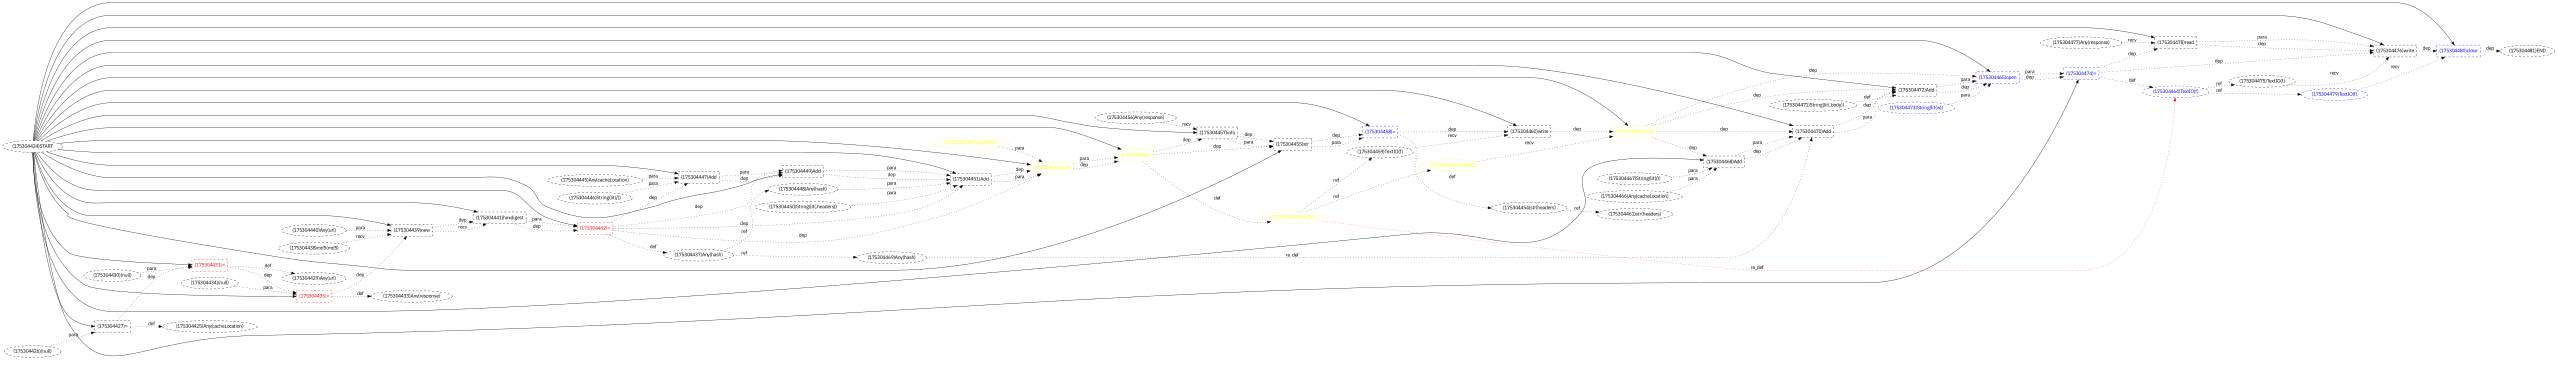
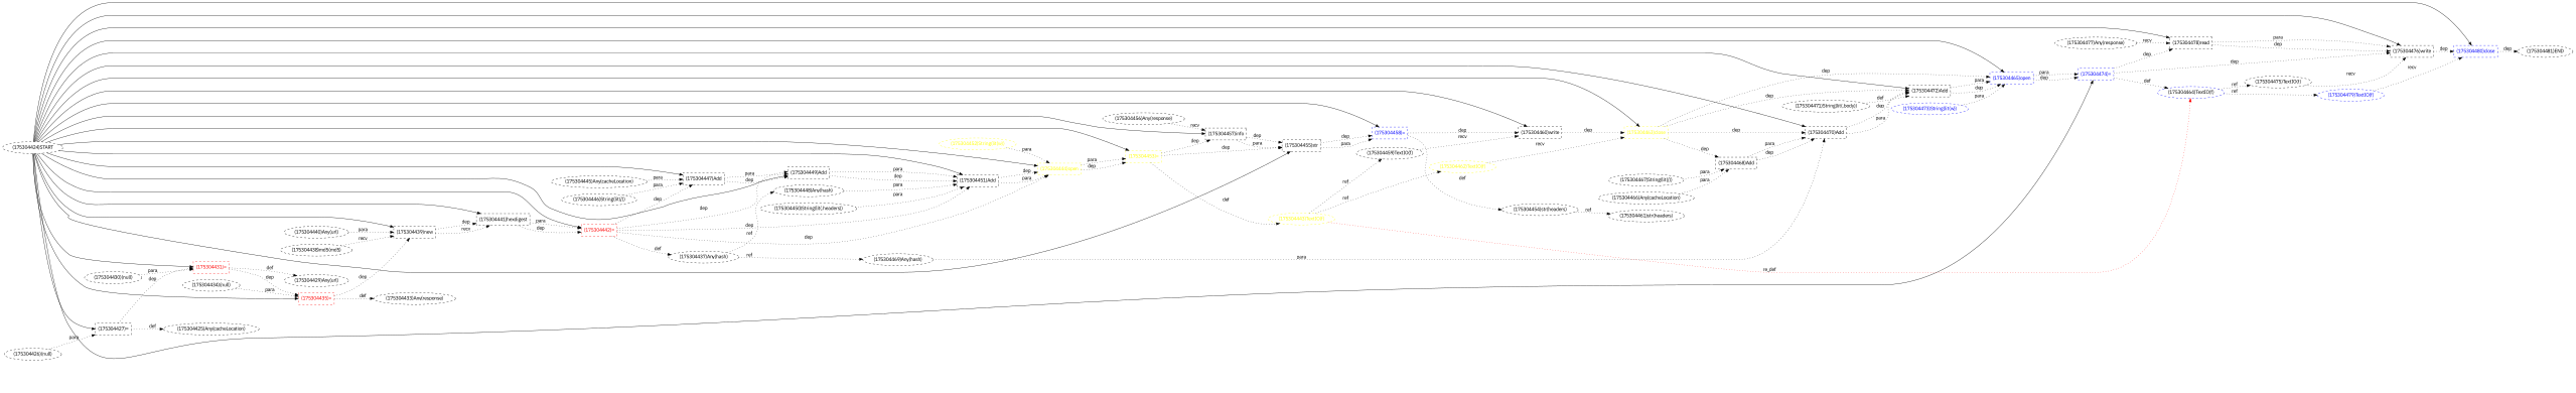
  digraph {
    fontname="IBM Plex Sans"
    rankdir=LR
    node [fontname="IBM Plex Sans" shape=ellipse style=dashed]
    edge [fontname="IBM Plex Sans" style=dotted]
    n1 [label="(175304439)new" shape=box]
    n2 [label="(175304441)hexdigest" shape=box]
    n3 [color=red fontcolor=red label="(175304442)=" shape=box]
    n4 [label="(175304440)Any(url)"]
    n5 [color=blue fontcolor=blue label="(175304474)=" shape=box]
    n6 [label="(175304478)read" shape=box]
    n7 [label="(175304476)write" shape=box]
-   n8 [color=blue fontcolor=blue label="(175304464)TextIO(f)"]
+   n8 [color=blue fontcolor=black label="(175304464)TextIO(f)"]
    n9 [color=blue fontcolor=blue label="(175304480)close" shape=box]
    n10 [label="(175304475)TextIO(f)"]
    n11 [color=blue fontcolor=blue label="(175304479)TextIO(f)"]
    n12 [label="(175304461)str(headers)"]
    n13 [label="(175304460)write" shape=box]
    n14 [color=yellow fontcolor=yellow label="(175304463)close" shape=box]
    n15 [label="(175304434)(null)"]
    n16 [color=red fontcolor=red label="(175304435)=" shape=box]
    n17 [label="(175304433)Any(response)"]
    n18 [label="(175304471)String(lit(.body))"]
    n19 [label="(175304472)Add" shape=box]
    n20 [color=blue fontcolor=blue label="(175304465)open" shape=box]
    n21 [label="(175304429)Any(url)"]
    n22 [label="(175304450)String(lit(.headers))"]
    n23 [label="(175304451)Add" shape=box]
    n24 [color=yellow fontcolor=yellow label="(175304444)open" shape=box]
    n25 [color=yellow fontcolor=yellow label="(175304462)TextIO(f)"]
    n26 [label="(175304468)Add" shape=box]
    n27 [label="(175304470)Add" shape=box]
    n28 [label="(175304459)TextIO(f)"]
    n29 [label="(175304430)(null)"]
    n30 [color=red fontcolor=red label="(175304431)=" shape=box]
    n31 [label="(175304457)info" shape=box]
    n32 [label="(175304455)str" shape=box]
    n33 [color=blue fontcolor=blue label="(175304458)=" shape=box]
    n34 [label="(175304466)Any(cacheLocation)"]
    n35 [label="(175304481)END" shape=""]
    n36 [label="(175304454)str(headers)"]
    n37 [label="(175304424)START" shape=""]
    n38 [label="(175304447)Add" shape=box]
    n39 [label="(175304449)Add" shape=box]
    n40 [color=black fontcolor=black label="(175304427)=" shape=box]
    n41 [color=yellow fontcolor=yellow label="(175304453)=" shape=box]
    n42 [label="(175304437)Any(hash)"]
    n43 [label="(175304425)Any(cacheLocation)"]
    n44 [color=yellow fontcolor=yellow label="(175304443)TextIO(f)"]
    n45 [label="(175304469)Any(hash)"]
    n46 [label="(175304448)Any(hash)"]
    n47 [label="(175304438)md5(md5)"]
    n48 [label="(175304467)String(lit(/))"]
    n49 [label="(175304456)Any(response)"]
    n50 [label="(175304477)Any(response)"]
    n51 [label="(175304426)(null)"]
    n52 [color=yellow fontcolor=yellow label="(175304452)String(lit(w))"]
    n53 [color=blue fontcolor=blue label="(175304473)String(lit(w))"]
    n54 [label="(175304446)String(lit(/))"]
    n55 [label="(175304445)Any(cacheLocation)"]
    n1 -> n2 [label=dep]
    n1 -> n2 [label=recv]
    n2 -> n3 [label=dep]
    n2 -> n3 [label=para]
    n3 -> n23 [label=dep]
    n3 -> n24 [label=dep]
    n3 -> n38 [label=dep]
    n3 -> n39 [label=dep]
    n3 -> n42 [label=def]
    n4 -> n1 [label=para]
    n5 -> n6 [label=dep]
    n5 -> n7 [label=dep]
    n5 -> n8 [label=def]
    n6 -> n7 [label=dep]
    n6 -> n7 [label=para]
    n7 -> n9 [label=dep]
    n8 -> n10 [label=ref]
    n8 -> n11 [label=ref]
    n9 -> n35 [label=dep]
    n10 -> n7 [label=recv]
    n11 -> n9 [label=recv]
    n13 -> n14 [label=dep]
    n14 -> n19 [label=dep]
    n14 -> n20 [label=dep]
    n14 -> n26 [label=dep]
    n14 -> n27 [label=dep]
    n15 -> n16 [label=para]
    n16 -> n1 [label=dep]
    n16 -> n17 [label=def]
    n18 -> n19 [label=def]
    n19 -> n20 [label=dep]
    n19 -> n20 [label=para]
    n20 -> n5 [label=dep]
    n20 -> n5 [label=para]
    n22 -> n23 [label=para]
    n23 -> n24 [label=dep]
    n23 -> n24 [label=para]
    n24 -> n41 [label=dep]
    n24 -> n41 [label=para]
    n25 -> n14 [label=recv]
    n26 -> n27 [label=dep]
    n26 -> n27 [label=para]
    n27 -> n19 [label=dep]
    n27 -> n19 [label=para]
    n28 -> n13 [label=recv]
    n29 -> n30 [label=para]
    n30 -> n16 [label=dep]
    n30 -> n21 [label=def]
    n31 -> n32 [label=dep]
    n31 -> n32 [label=para]
    n32 -> n33 [label=dep]
    n32 -> n33 [label=para]
    n33 -> n13 [label=dep]
    n33 -> n36 [label=def]
    n34 -> n26 [label=para]
    n36 -> n12 [label=ref]
    n37 -> n1 [style=solid]
    n37 -> n2 [style=solid]
    n37 -> n3 [style=solid]
    n37 -> n5 [style=solid]
    n37 -> n6 [style=solid]
    n37 -> n7 [style=solid]
    n37 -> n9 [style=solid]
    n37 -> n13 [style=solid]
    n37 -> n14 [style=solid]
    n37 -> n16 [style=solid]
    n37 -> n19 [style=solid]
    n37 -> n20 [style=solid]
    n37 -> n23 [style=solid]
    n37 -> n24 [style=solid]
-   n37 -> n26 [style=solid]
    n37 -> n27 [style=solid]
    n37 -> n30 [style=solid]
    n37 -> n31 [style=solid]
    n37 -> n32 [style=solid]
    n37 -> n33 [style=solid]
    n37 -> n38 [style=solid]
    n37 -> n39 [style=solid]
    n37 -> n40 [style=solid]
    n37 -> n41 [style=solid]
    n38 -> n39 [label=dep]
    n38 -> n39 [label=para]
    n39 -> n23 [label=dep]
    n39 -> n23 [label=para]
    n40 -> n30 [label=dep]
    n40 -> n43 [label=def]
    n41 -> n31 [label=dep]
    n41 -> n32 [label=dep]
    n41 -> n44 [label=def]
    n42 -> n45 [label=ref]
    n42 -> n46 [label=ref]
    n44 -> n8 [color=red label=re_def]
    n44 -> n25 [label=ref]
    n44 -> n28 [label=ref]
-   n45 -> n27 [label=re_def]
+   n45 -> n27 [label=para]
    n46 -> n23 [label=para]
    n47 -> n1 [label=recv]
    n48 -> n26 [label=para]
    n49 -> n31 [label=recv]
    n50 -> n6 [label=recv]
    n51 -> n40 [label=para]
    n52 -> n24 [label=para]
    n53 -> n20 [label=para]
    n54 -> n38 [label=para]
    n55 -> n38 [label=para]
  }
